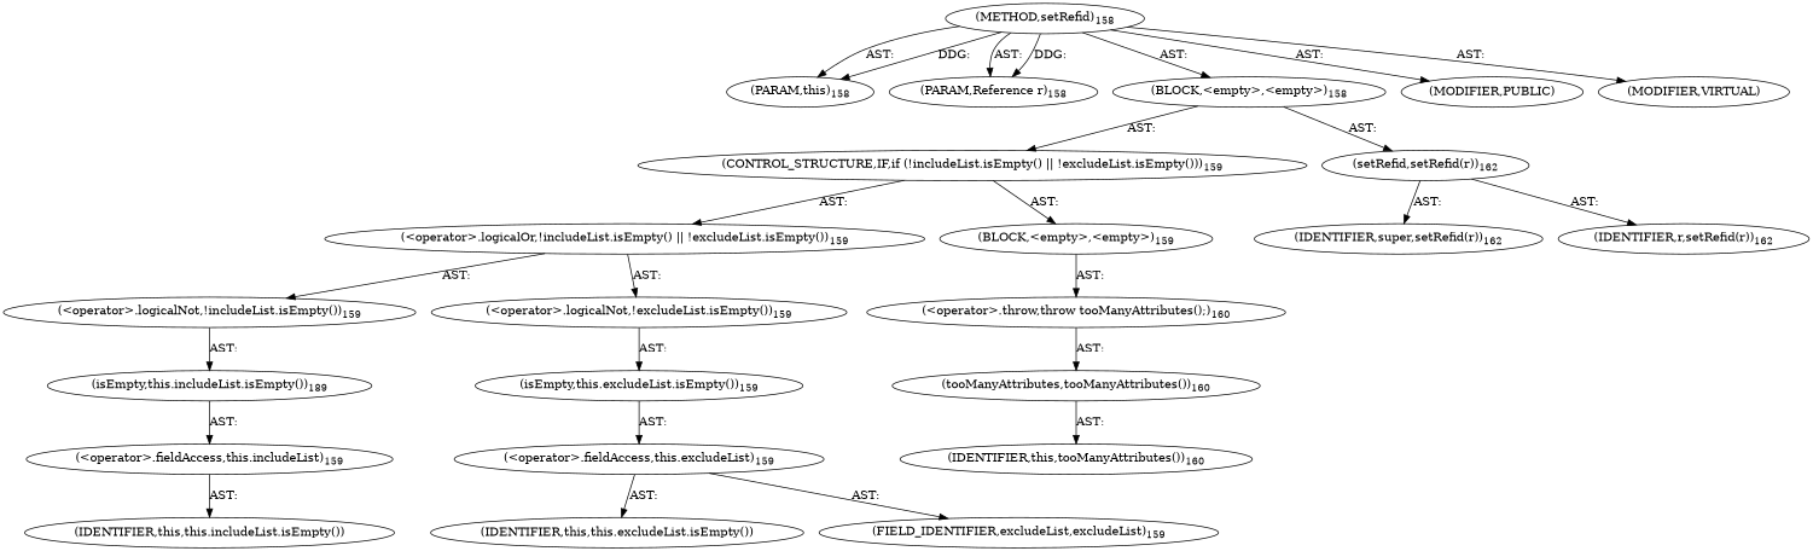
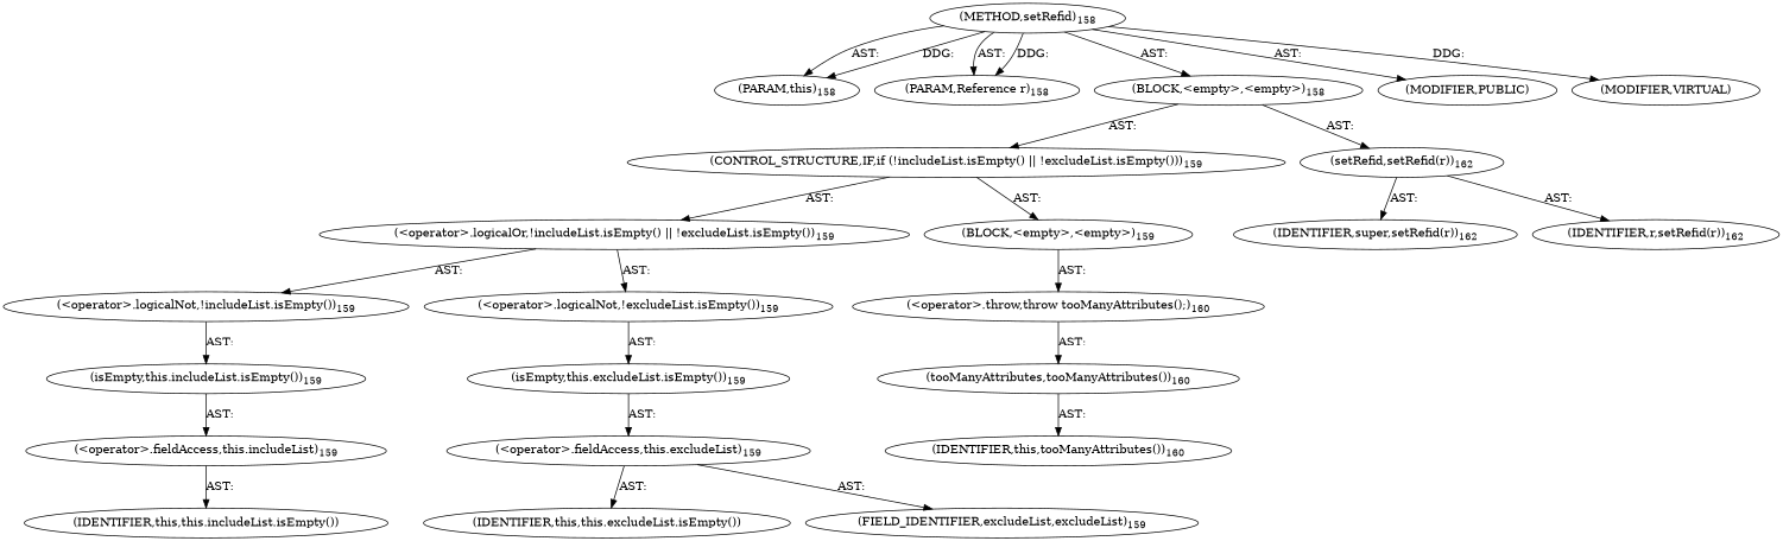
  digraph {
    n1 [label=<(METHOD,setRefid)<SUB>158</SUB>>]
    n2 [label=<(PARAM,this)<SUB>158</SUB>>]
    n3 [label=<(PARAM,Reference r)<SUB>158</SUB>>]
    n4 [label=<(BLOCK,&lt;empty&gt;,&lt;empty&gt;)<SUB>158</SUB>>]
    n5 [label=<(MODIFIER,PUBLIC)>]
    n6 [label=<(MODIFIER,VIRTUAL)>]
    n7 [label=<(CONTROL_STRUCTURE,IF,if (!includeList.isEmpty() || !excludeList.isEmpty()))<SUB>159</SUB>>]
    n8 [label=<(setRefid,setRefid(r))<SUB>162</SUB>>]
    n9 [label=<(&lt;operator&gt;.logicalOr,!includeList.isEmpty() || !excludeList.isEmpty())<SUB>159</SUB>>]
    n10 [label=<(BLOCK,&lt;empty&gt;,&lt;empty&gt;)<SUB>159</SUB>>]
    n11 [label=<(IDENTIFIER,super,setRefid(r))<SUB>162</SUB>>]
    n12 [label=<(IDENTIFIER,r,setRefid(r))<SUB>162</SUB>>]
    n13 [label=<(&lt;operator&gt;.logicalNot,!includeList.isEmpty())<SUB>159</SUB>>]
    n14 [label=<(&lt;operator&gt;.logicalNot,!excludeList.isEmpty())<SUB>159</SUB>>]
    n15 [label=<(&lt;operator&gt;.throw,throw tooManyAttributes();)<SUB>160</SUB>>]
-   n16 [label=<(isEmpty,this.includeList.isEmpty())<SUB>189</SUB>>]
+   n16 [label=<(isEmpty,this.includeList.isEmpty())<SUB>159</SUB>>]
    n17 [label=<(isEmpty,this.excludeList.isEmpty())<SUB>159</SUB>>]
    n18 [label=<(&lt;operator&gt;.fieldAccess,this.includeList)<SUB>159</SUB>>]
    n19 [label=<(IDENTIFIER,this,this.includeList.isEmpty())>]
    n20 [label=<(&lt;operator&gt;.fieldAccess,this.excludeList)<SUB>159</SUB>>]
    n21 [label=<(IDENTIFIER,this,this.excludeList.isEmpty())>]
    n22 [label=<(FIELD_IDENTIFIER,excludeList,excludeList)<SUB>159</SUB>>]
    n23 [label=<(tooManyAttributes,tooManyAttributes())<SUB>160</SUB>>]
    n24 [label=<(IDENTIFIER,this,tooManyAttributes())<SUB>160</SUB>>]
    n1 -> n2 [label="AST: "]
    n1 -> n2 [label="DDG: "]
    n1 -> n3 [label="AST: "]
    n1 -> n3 [label="DDG: "]
    n1 -> n4 [label="AST: "]
    n1 -> n5 [label="AST: "]
-   n1 -> n6 [label="AST: "]
+   n1 -> n6 [label="DDG: "]
    n4 -> n7 [label="AST: "]
    n4 -> n8 [label="AST: "]
    n7 -> n9 [label="AST: "]
    n7 -> n10 [label="AST: "]
    n8 -> n11 [label="AST: "]
    n8 -> n12 [label="AST: "]
    n9 -> n13 [label="AST: "]
    n9 -> n14 [label="AST: "]
    n10 -> n15 [label="AST: "]
    n13 -> n16 [label="AST: "]
    n14 -> n17 [label="AST: "]
    n15 -> n23 [label="AST: "]
    n16 -> n18 [label="AST: "]
    n17 -> n20 [label="AST: "]
    n18 -> n19 [label="AST: "]
    n20 -> n21 [label="AST: "]
    n20 -> n22 [label="AST: "]
    n23 -> n24 [label="AST: "]
  }
